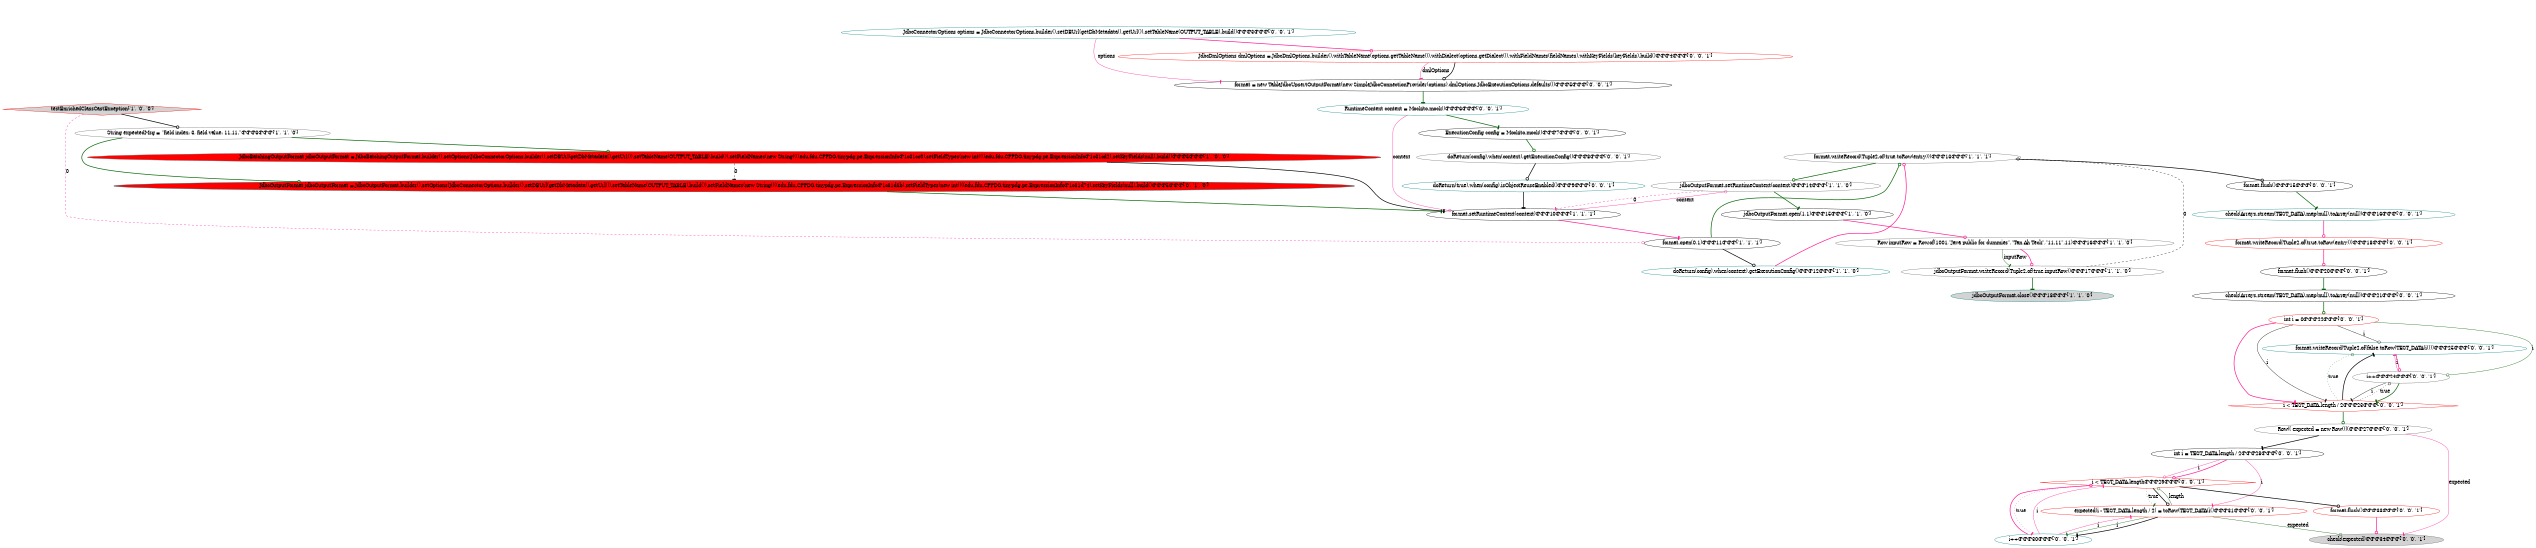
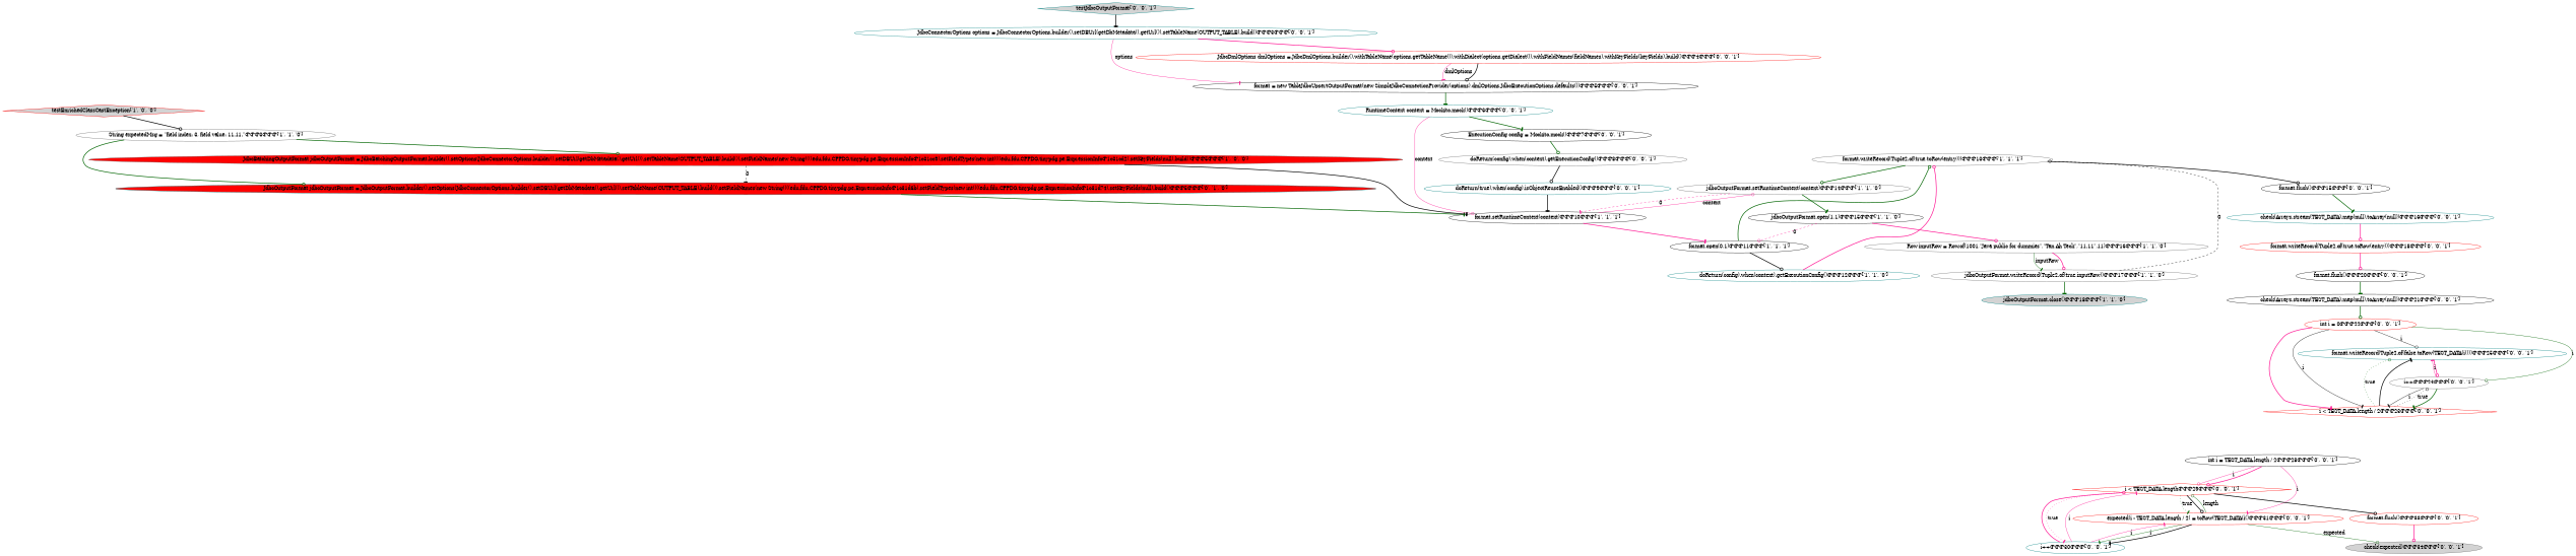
  digraph {
    node [color=teal fillcolor=white shape=ellipse style=filled]
    edge [arrowhead=odot color=deeppink style=bold]
    n1 [color=black label="check(Arrays.stream(TEST_DATA).map(null).toArray(null))@@@21@@@['0', '0', '1']"]
    n2 [color=red label="int i = 0@@@22@@@['0', '0', '1']"]
    n3 [label="format.writeRecord(Tuple2.of(false,toRow(TEST_DATA(i()))@@@25@@@['0', '0', '1']"]
    n4 [color=gray40 label="i++@@@24@@@['0', '0', '1']"]
    n5 [color=red label="i < TEST_DATA.length / 2@@@23@@@['0', '0', '1']" shape=diamond]
-   n6 [color=gray40 label="Row(( expected = new Row((((@@@27@@@['0', '0', '1']"]
    n7 [color=gray40 fillcolor=lightgray label="check(expected)@@@34@@@['0', '0', '1']"]
    n8 [color=black label="int i = TEST_DATA.length / 2@@@28@@@['0', '0', '1']"]
    n9 [color=red label="i < TEST_DATA.length@@@29@@@['0', '0', '1']" shape=diamond]
    n10 [color=red label="expected(i - TEST_DATA.length / 2( = toRow(TEST_DATA(i()@@@31@@@['0', '0', '1']"]
    n11 [label="i++@@@30@@@['0', '0', '1']"]
    n12 [color=red label="format.flush()@@@33@@@['0', '0', '1']"]
    n13 [fillcolor=red label="JdbcOutputFormat jdbcOutputFormat = JdbcOutputFormat.builder().setOptions(JdbcConnectorOptions.builder().setDBUrl(getDbMetadata().getUrl()).setTableName(OUTPUT_TABLE).build()).setFieldNames(new String((((edu.fdu.CPPDG.tinypdg.pe.ExpressionInfo@1c31d6b).setFieldTypes(new int((((edu.fdu.CPPDG.tinypdg.pe.ExpressionInfo@1c31d74).setKeyFields(null).build()@@@5@@@['0', '1', '0']"]
    n14 [color=black label="format.setRuntimeContext(context)@@@10@@@['1', '1', '1']"]
    n15 [color=gray40 label="jdbcOutputFormat.setRuntimeContext(context)@@@14@@@['1', '1', '0']"]
    n16 [color=black label="format.open(0,1)@@@11@@@['1', '1', '1']"]
    n17 [label="RuntimeContext context = Mockito.mock()@@@6@@@['0', '0', '1']"]
    n18 [color=black label="ExecutionConfig config = Mockito.mock()@@@7@@@['0', '0', '1']"]
    n19 [color=gray40 label="doReturn(config).when(context).getExecutionConfig()@@@8@@@['0', '0', '1']"]
    n20 [label="JdbcConnectorOptions options = JdbcConnectorOptions.builder().setDBUrl(getDbMetadata().getUrl()).setTableName(OUTPUT_TABLE).build()@@@3@@@['0', '0', '1']"]
    n21 [color=black label="format = new TableJdbcUpsertOutputFormat(new SimpleJdbcConnectionProvider(options),dmlOptions,JdbcExecutionOptions.defaults())@@@5@@@['0', '0', '1']"]
    n22 [color=red label="JdbcDmlOptions dmlOptions = JdbcDmlOptions.builder().withTableName(options.getTableName()).withDialect(options.getDialect()).withFieldNames(fieldNames).withKeyFields(keyFields).build()@@@4@@@['0', '0', '1']"]
    n23 [color=gray40 label="String expectedMsg = \"field index: 3, field value: 11.11.\"@@@3@@@['1', '1', '0']"]
    n24 [color=gray40 fillcolor=red label="JdbcBatchingOutputFormat jdbcOutputFormat = JdbcBatchingOutputFormat.builder().setOptions(JdbcConnectorOptions.builder().setDBUrl(getDbMetadata().getUrl()).setTableName(OUTPUT_TABLE).build()).setFieldNames(new String((((edu.fdu.CPPDG.tinypdg.pe.ExpressionInfo@1c31cc9).setFieldTypes(new int((((edu.fdu.CPPDG.tinypdg.pe.ExpressionInfo@1c31cd2).setKeyFields(null).build()@@@5@@@['1', '0', '0']"]
    n25 [label="doReturn(true).when(config).isObjectReuseEnabled()@@@9@@@['0', '0', '1']"]
    n26 [color=black label="format.flush()@@@20@@@['0', '0', '1']"]
    n27 [color=red label="format.writeRecord(Tuple2.of(true,toRow(entry)))@@@18@@@['0', '0', '1']"]
    n28 [fillcolor=lightgray label="jdbcOutputFormat.close()@@@18@@@['1', '1', '0']"]
    n29 [color=gray40 label="format.writeRecord(Tuple2.of(true,toRow(entry)))@@@13@@@['1', '1', '1']"]
    n30 [color=black label="format.flush()@@@15@@@['0', '0', '1']"]
    n31 [label="check(Arrays.stream(TEST_DATA).map(null).toArray(null))@@@16@@@['0', '0', '1']"]
    n32 [color=black label="jdbcOutputFormat.open(1,1)@@@15@@@['1', '1', '0']"]
    n33 [color=gray40 label="Row inputRow = Row.of(1001,\"Java public for dummies\",\"Tan Ah Teck\",\"11.11\",11)@@@16@@@['1', '1', '0']"]
    n34 [label="doReturn(config).when(context).getExecutionConfig()@@@12@@@['1', '1', '0']"]
    n35 [color=gray40 label="jdbcOutputFormat.writeRecord(Tuple2.of(true,inputRow))@@@17@@@['1', '1', '0']"]
    n36 [color=red fillcolor=lightgray label="testEnrichedClassCastException['1', '0', '0']" shape=diamond]
+   n37 [fillcolor=lightgray label="testJdbcOutputFormat['0', '0', '1']" shape=diamond]
    n1 -> n2 [color=darkgreen]
    n2 -> n3 [color=black label=i style=solid]
    n2 -> n4 [color=darkgreen label=i style=solid]
    n2 -> n5 [arrowhead=tee]
    n2 -> n5 [arrowhead=tee color=black label=i style=solid]
    n3 -> n4
    n4 -> n3 [arrowhead=tee label=i style=solid]
    n4 -> n5 [arrowhead=tee color=darkgreen]
    n4 -> n5 [arrowhead=tee color=black label=i style=solid]
    n5 -> n3 [color=darkgreen label=true style=dotted]
    n5 -> n3 [arrowhead=tee color=black]
    n5 -> n4 [color=black label=true style=dotted]
-   n5 -> n6 [color=darkgreen]
-   n6 -> n7 [arrowhead=tee label=expected style=solid]
-   n6 -> n8 [arrowhead=tee color=black]
    n8 -> n9 [label=i style=solid]
    n8 -> n9
    n8 -> n10 [arrowhead=tee label=i style=solid]
    n9 -> n10 [arrowhead=tee color=darkgreen label=true style=dotted]
    n9 -> n10 [color=black]
    n9 -> n11 [arrowhead=tee label=true style=dotted]
    n9 -> n12 [color=black]
    n10 -> n7 [color=darkgreen label=expected style=solid]
    n10 -> n9 [color=darkgreen label=length style=solid]
    n10 -> n11 [arrowhead=tee color=darkgreen label=i style=solid]
    n10 -> n11 [arrowhead=tee color=black]
    n11 -> n9
    n11 -> n9 [arrowhead=tee label=i style=solid]
    n11 -> n10 [arrowhead=tee label=i style=solid]
    n12 -> n7
    n13 -> n14 [arrowhead=tee color=darkgreen]
    n14 -> n15 [label=context style=solid]
    n14 -> n16 [arrowhead=tee]
    n15 -> n14 [arrowhead=tee label=0 style=dashed]
    n15 -> n32 [arrowhead=tee color=darkgreen]
    n16 -> n29 [color=darkgreen]
    n16 -> n34 [color=black]
    n17 -> n14 [label=context style=solid]
    n17 -> n18 [arrowhead=tee color=darkgreen]
    n18 -> n19 [color=darkgreen]
    n19 -> n25 [color=black]
    n20 -> n21 [arrowhead=tee label=options style=solid]
    n20 -> n22
    n21 -> n17 [arrowhead=tee color=darkgreen]
    n22 -> n21 [color=black]
    n22 -> n21 [arrowhead=tee label=dmlOptions style=solid]
    n23 -> n13 [color=darkgreen]
    n23 -> n24 [color=darkgreen]
    n24 -> n13 [arrowhead=tee color=black label=0 style=dashed]
    n24 -> n14 [arrowhead=tee color=black]
    n25 -> n14 [arrowhead=tee color=black]
    n26 -> n1 [arrowhead=tee color=darkgreen]
    n27 -> n26
    n29 -> n15 [color=darkgreen]
    n29 -> n30 [color=black]
    n30 -> n31 [arrowhead=tee color=darkgreen]
    n31 -> n27
-   n36 -> n16 [label=0 style=dashed]
+   n32 -> n16 [label=0 style=dashed]
    n32 -> n33
    n33 -> n35
    n33 -> n35 [arrowhead=tee color=darkgreen label=inputRow style=solid]
    n34 -> n29
    n35 -> n28 [arrowhead=tee color=darkgreen]
    n35 -> n29 [color=black label=0 style=dashed]
    n36 -> n23 [color=black]
+   n37 -> n20 [arrowhead=tee color=black]
  }
